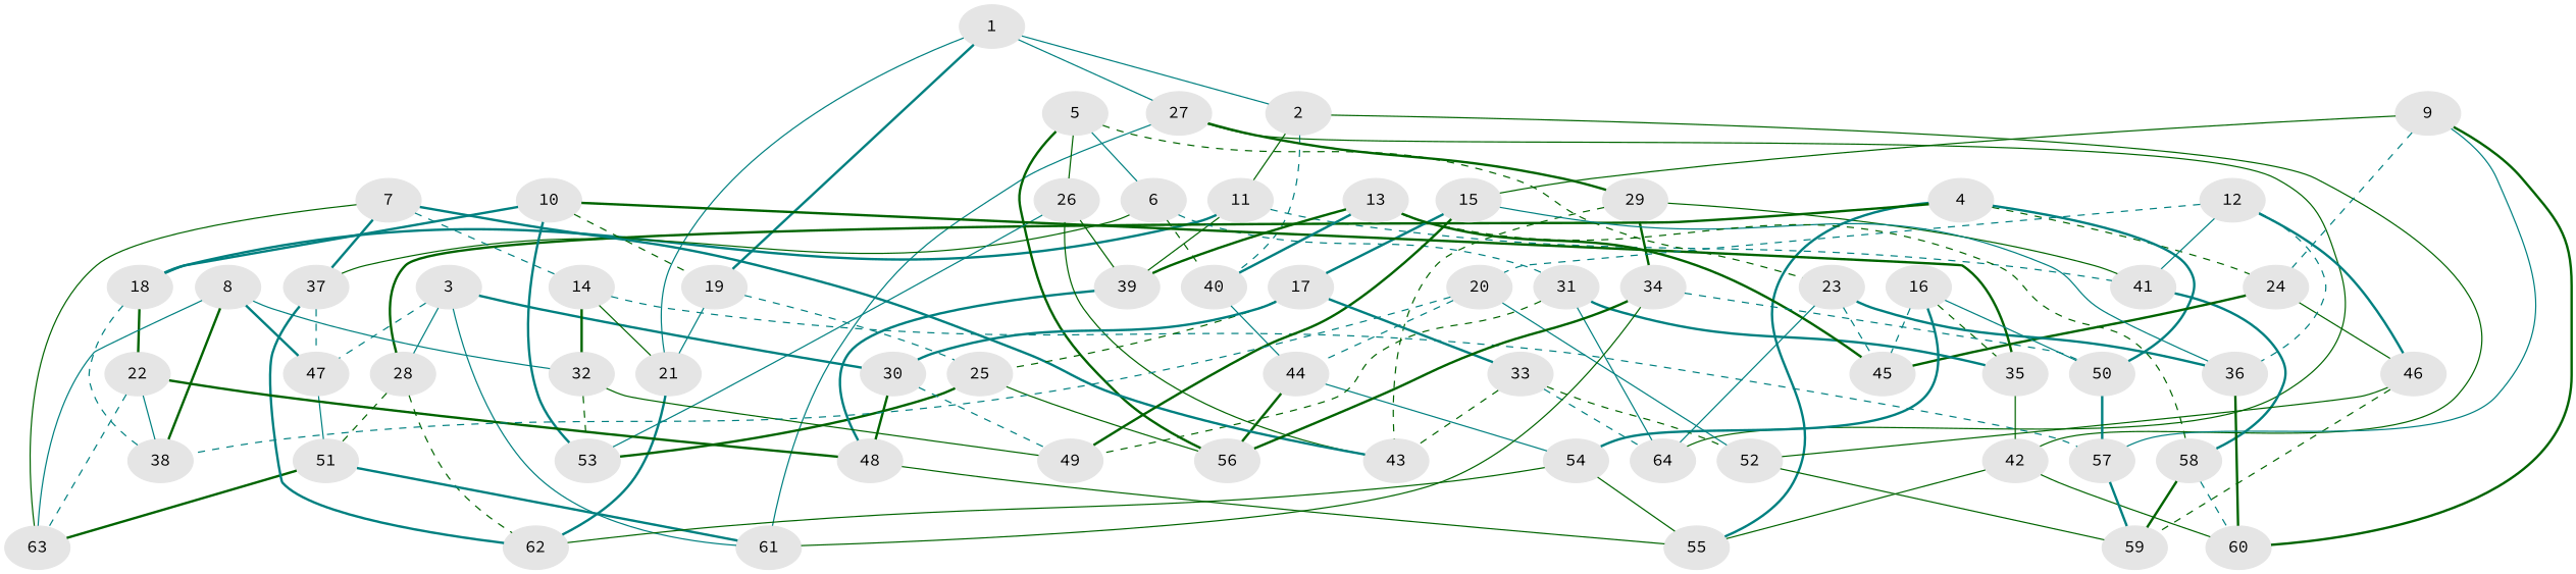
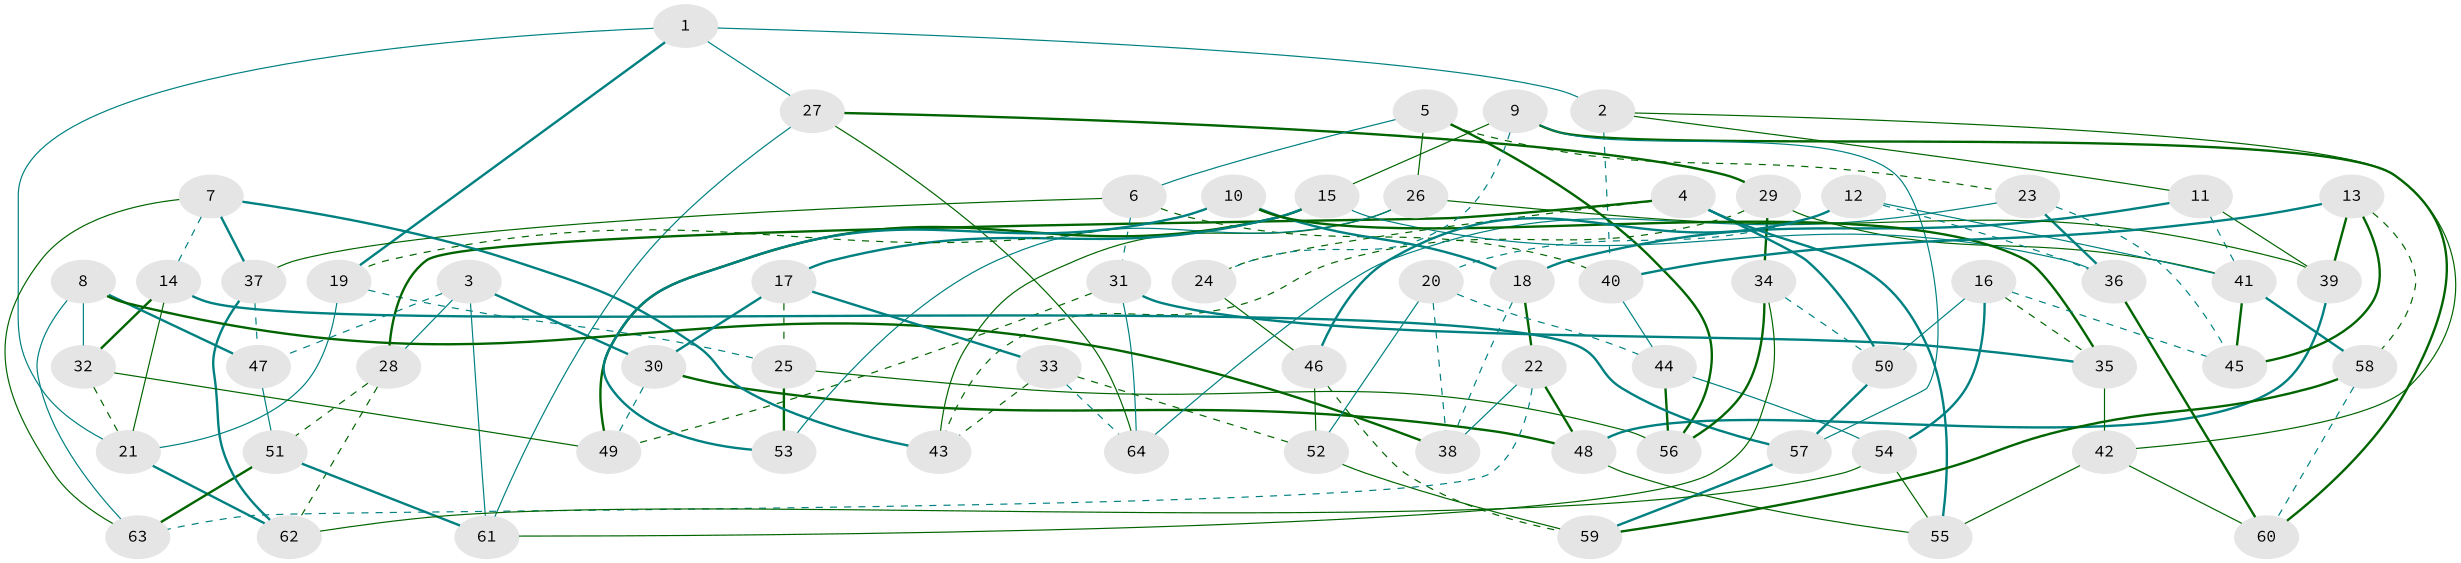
  graph {
    fontname="Source Code Pro"
    node [color=gray90 fontname="Source Code Pro" style=filled]
    edge [color=teal fontname="Source Code Pro" style=solid]
    1
    2
    19
    21
    27
    11
    40
    42
    25
    62
    61
    64
    29
    18
    39
    41
    44
    55
    60
    3
    28
    30
    47
    51
    49
    48
    4
    24
    50
    46
    45
    57
    5
    6
    23
    26
    56
    31
    37
    36
    43
    53
    35
    7
    14
    63
    32
    8
    38
    9
    15
    17
    59
    10
    22
    58
    12
    20
    52
    13
    33
    16
    54
    34
    1 -- 2
    1 -- 19 [style=bold]
    1 -- 21
    1 -- 27
    2 -- 11 [color=darkgreen]
    2 -- 40 [style=dashed]
    2 -- 42 [color=darkgreen]
    19 -- 21
    19 -- 25 [style=dashed]
    21 -- 62 [style=bold]
    27 -- 61
    27 -- 64 [color=darkgreen]
    27 -- 29 [color=darkgreen style=bold]
    11 -- 18 [style=bold]
    11 -- 39 [color=darkgreen]
    11 -- 41 [style=dashed]
    40 -- 44
    42 -- 55 [color=darkgreen]
    42 -- 60 [color=darkgreen]
    25 -- 56 [color=darkgreen]
    25 -- 53 [color=darkgreen style=bold]
    29 -- 41 [color=darkgreen]
    29 -- 43 [color=darkgreen style=dashed]
    29 -- 34 [color=darkgreen style=bold]
    18 -- 38 [style=dashed]
    18 -- 22 [color=darkgreen style=bold]
    39 -- 48 [style=bold]
    41 -- 58 [style=bold]
    44 -- 56 [color=darkgreen style=bold]
    44 -- 54
    3 -- 61
    3 -- 28
    3 -- 30 [style=bold]
    3 -- 47 [style=dashed]
    28 -- 62 [color=darkgreen style=dashed]
    28 -- 51 [color=darkgreen style=dashed]
    30 -- 49 [style=dashed]
    30 -- 48 [color=darkgreen style=bold]
    47 -- 51
    51 -- 61 [style=bold]
    51 -- 63 [color=darkgreen style=bold]
    48 -- 55 [color=darkgreen]
    4 -- 55 [style=bold]
    4 -- 28 [color=darkgreen style=bold]
    4 -- 24 [color=darkgreen style=dashed]
    4 -- 50 [style=bold]
    24 -- 46 [color=darkgreen]
-   24 -- 45 [color=darkgreen style=bold]
+   41 -- 45 [color=darkgreen style=bold]
    50 -- 57 [style=bold]
    46 -- 59 [color=darkgreen style=dashed]
    46 -- 52 [color=darkgreen]
    57 -- 59 [style=bold]
    5 -- 6
    5 -- 23 [color=darkgreen style=dashed]
    5 -- 26 [color=darkgreen]
    5 -- 56 [color=darkgreen style=bold]
    6 -- 40 [color=darkgreen style=dashed]
    6 -- 31 [style=dashed]
    6 -- 37 [color=darkgreen]
    23 -- 64
    23 -- 45 [style=dashed]
    23 -- 36 [style=bold]
    26 -- 39 [color=darkgreen]
    26 -- 43 [color=darkgreen]
    26 -- 53
    31 -- 64
    31 -- 49 [color=darkgreen style=dashed]
    31 -- 35 [style=bold]
    37 -- 62 [style=bold]
    37 -- 47 [style=dashed]
    36 -- 60 [color=darkgreen style=bold]
    35 -- 42 [color=darkgreen]
    7 -- 37 [style=bold]
    7 -- 43 [style=bold]
    7 -- 14 [style=dashed]
    7 -- 63 [color=darkgreen]
    14 -- 21 [color=darkgreen]
-   14 -- 57 [style=dashed]
+   14 -- 57 [style=bold]
    14 -- 32 [color=darkgreen style=bold]
    32 -- 49 [color=darkgreen]
-   32 -- 53 [color=darkgreen style=dashed]
+   32 -- 21 [color=darkgreen style=dashed]
    8 -- 47 [style=bold]
    8 -- 63
    8 -- 32
    8 -- 38 [color=darkgreen style=bold]
    9 -- 60 [color=darkgreen style=bold]
    9 -- 24 [style=dashed]
    9 -- 57
    9 -- 15 [color=darkgreen]
    15 -- 49 [color=darkgreen style=bold]
    15 -- 36
    15 -- 17 [style=bold]
    17 -- 25 [color=darkgreen style=dashed]
    17 -- 30 [style=bold]
    17 -- 33 [style=bold]
    10 -- 19 [color=darkgreen style=dashed]
    10 -- 18 [style=bold]
    10 -- 53 [style=bold]
    10 -- 35 [color=darkgreen style=bold]
    22 -- 48 [color=darkgreen style=bold]
    22 -- 63 [style=dashed]
    22 -- 38
    58 -- 60 [style=dashed]
    58 -- 59 [color=darkgreen style=bold]
    12 -- 41
    12 -- 46 [style=bold]
    12 -- 36 [style=dashed]
    12 -- 20 [style=dashed]
    20 -- 44 [style=dashed]
    20 -- 38 [style=dashed]
    20 -- 52
    52 -- 59 [color=darkgreen]
    13 -- 40 [style=bold]
    13 -- 39 [color=darkgreen style=bold]
    13 -- 45 [color=darkgreen style=bold]
    13 -- 58 [color=darkgreen style=dashed]
    33 -- 64 [style=dashed]
    33 -- 43 [color=darkgreen style=dashed]
    33 -- 52 [color=darkgreen style=dashed]
    16 -- 50
    16 -- 45 [style=dashed]
    16 -- 35 [color=darkgreen style=dashed]
    16 -- 54 [style=bold]
    54 -- 62 [color=darkgreen]
    54 -- 55 [color=darkgreen]
    34 -- 61 [color=darkgreen]
    34 -- 50 [style=dashed]
    34 -- 56 [color=darkgreen style=bold]
  }
